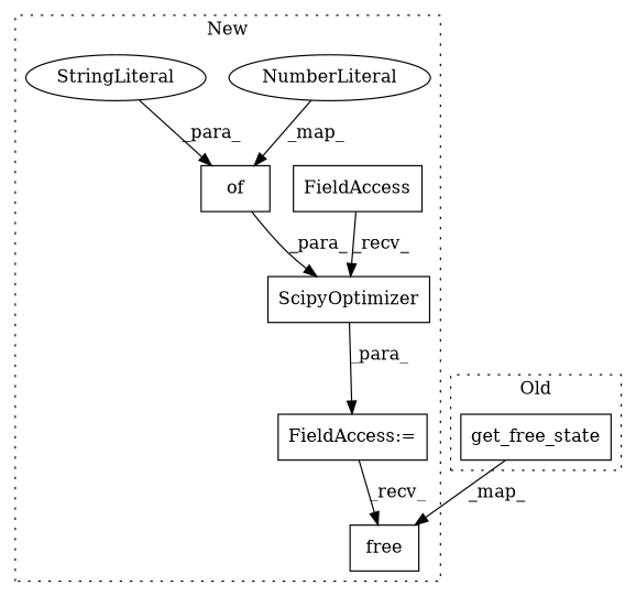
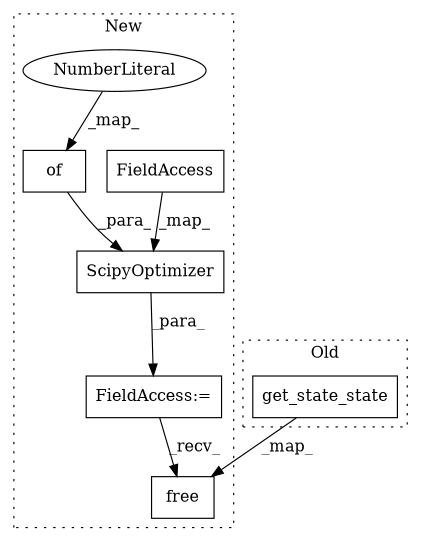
  digraph {
    node [a=32 l=1 shape=box]
    n1 [l="9,1" label=free s="2295,2310"]
    n2 [l="15,1" label=ScipyOptimizer s="2251,2282"]
    n3 [a=22 l=12 label=FieldAccess s=2238]
    n4 [a=7 label="FieldAccess:=" s=2237]
    n5 [l="3,1" label=of s="2270,2281"]
    n6 [a=34 label=NumberLiteral s=2280 shape=ellipse]
-   n7 [a=45 l=6 label=StringLiteral s=2273 shape=ellipse]
-   n8 [l=16 label=get_free_state s=1785]
+   n8 [l=16 label=get_state_state s=1785]
    subgraph cluster_1 {
      label=New
      style=dotted
      n1
      n2
      n3
      n4
      n5
      n6
-     n7
    }
    subgraph cluster_2 {
      label=Old
      style=dotted
      n8
    }
    n2 -> n4 [label=_para_]
-   n3 -> n2 [label=_recv_]
+   n3 -> n2 [label=_map_]
    n4 -> n1 [label=_recv_]
    n5 -> n2 [label=_para_]
    n6 -> n5 [label=_map_]
-   n7 -> n5 [label=_para_]
    n8 -> n1 [label=_map_]
  }
